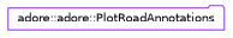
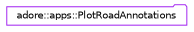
  digraph {
    rankdir=LR
-   n1 [color=purple fillcolor=white fontname=Helvetica fontsize=10 height=0.2 label="adore::adore::PlotRoadAnnotations" shape=folder style=filled width=0.4]
+   n1 [color=purple fillcolor=white fontname=Helvetica fontsize=10 height=0.2 label="adore::apps::PlotRoadAnnotations" shape=folder style=filled width=0.4]
  }
